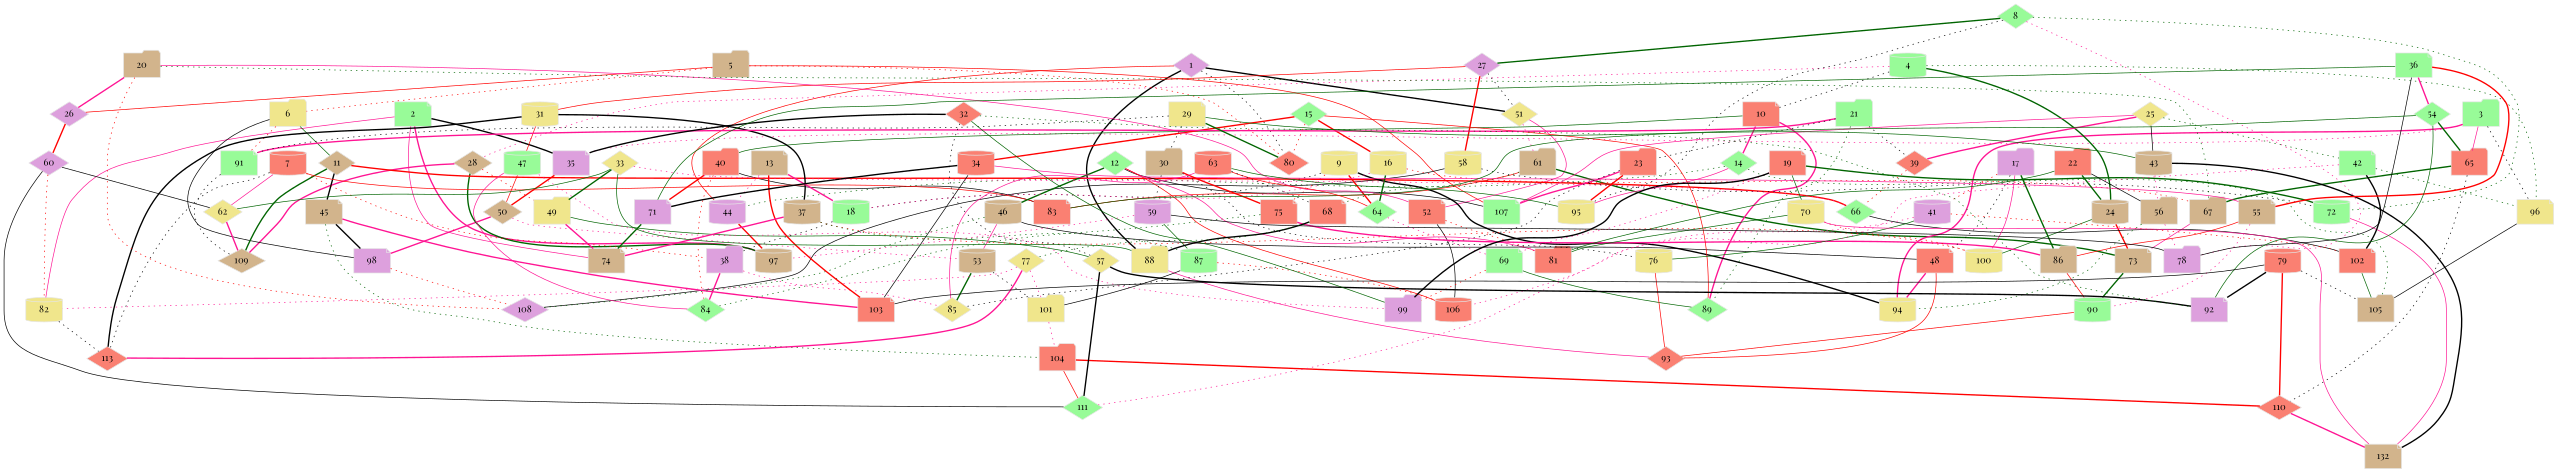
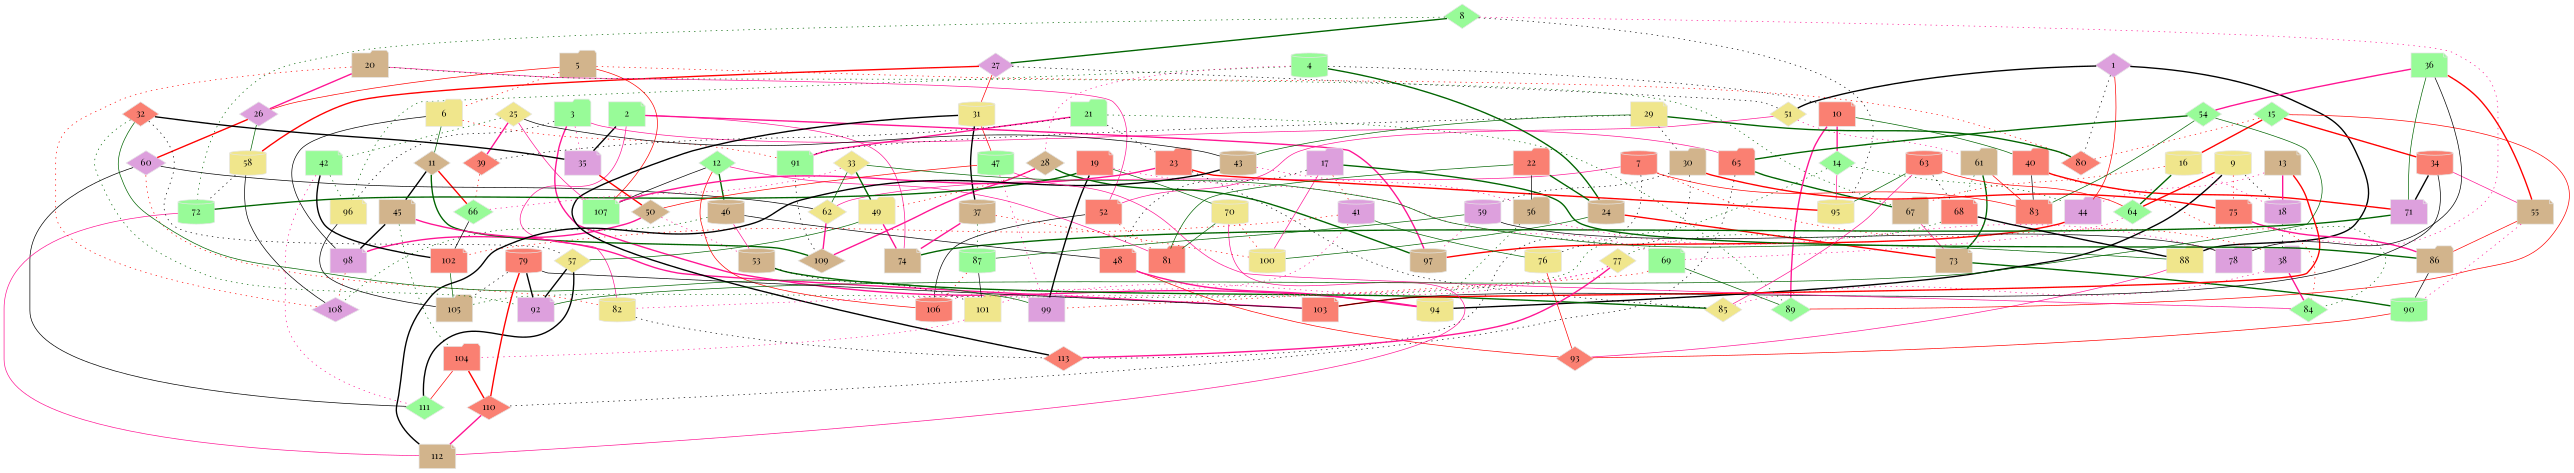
  graph {
    fontname="Playfair Display"
    node [color=gray90 fillcolor=salmon fontname="Playfair Display" shape=diamond style=filled]
    edge [color=deeppink fontname="Playfair Display" style=dotted]
    1 [fillcolor=plum]
-   44 [fillcolor=plum shape=cylinder]
+   44 [fillcolor=plum shape=folder]
    51 [fillcolor=khaki]
    80
    88 [fillcolor=khaki shape=folder]
    97 [fillcolor=tan shape=cylinder]
    52 [shape=note]
    61 [fillcolor=tan shape=folder]
    93
    2 [fillcolor=palegreen shape=note]
    35 [fillcolor=plum shape=note]
    74 [fillcolor=tan shape=note]
    82 [fillcolor=khaki shape=cylinder]
    50 [fillcolor=tan]
    113
    3 [fillcolor=palegreen shape=folder]
    65 [shape=folder]
    94 [fillcolor=khaki shape=cylinder]
    96 [fillcolor=khaki shape=note]
    67 [fillcolor=tan shape=folder]
    110
    105 [fillcolor=tan shape=folder]
    4 [fillcolor=palegreen shape=cylinder]
    10 [shape=note]
    24 [fillcolor=tan shape=cylinder]
    28 [fillcolor=tan]
    14 [fillcolor=palegreen]
    40 [shape=folder]
    89 [fillcolor=palegreen]
    100 [fillcolor=khaki shape=cylinder]
    73 [fillcolor=tan shape=note]
    109 [fillcolor=tan]
    49 [fillcolor=khaki shape=folder]
    5 [fillcolor=tan shape=folder]
    6 [fillcolor=khaki shape=folder]
    26 [fillcolor=plum]
    107 [fillcolor=palegreen shape=note]
    11 [fillcolor=tan]
    91 [fillcolor=palegreen shape=note]
    98 [fillcolor=plum shape=note]
    58 [fillcolor=khaki shape=cylinder]
    60 [fillcolor=plum]
    45 [fillcolor=tan shape=note]
    66 [fillcolor=palegreen]
    108 [fillcolor=plum]
    7 [shape=cylinder]
    38 [fillcolor=plum shape=folder]
    62 [fillcolor=khaki]
    83 [shape=note]
    85 [fillcolor=khaki]
    84 [fillcolor=palegreen]
    8 [fillcolor=palegreen]
    27 [fillcolor=plum]
    72 [fillcolor=palegreen shape=cylinder]
    78 [fillcolor=plum shape=folder]
    95 [fillcolor=khaki shape=cylinder]
    31 [fillcolor=khaki shape=cylinder]
-   112 [fillcolor=tan shape=note label=132]
+   112 [fillcolor=tan shape=note]
    9 [fillcolor=khaki shape=cylinder]
-   18 [fillcolor=palegreen shape=cylinder]
+   18 [fillcolor=plum shape=cylinder]
    64 [fillcolor=palegreen]
    75 [shape=note]
    69 [fillcolor=palegreen shape=note]
    86 [fillcolor=tan shape=folder]
    71 [fillcolor=plum shape=note]
    103 [shape=note]
    104 [shape=folder]
    102 [shape=note]
    12 [fillcolor=palegreen]
    46 [fillcolor=tan shape=cylinder]
    81 [shape=folder]
    106 [shape=cylinder]
    48 [shape=note]
    53 [fillcolor=tan shape=cylinder]
    13 [fillcolor=tan shape=note]
    39
    15 [fillcolor=palegreen]
    16 [fillcolor=khaki shape=cylinder]
    34 [shape=cylinder]
    55 [fillcolor=tan shape=note]
    17 [fillcolor=plum shape=folder]
    41 [fillcolor=plum shape=cylinder]
    76 [fillcolor=khaki shape=cylinder]
    90 [fillcolor=palegreen shape=cylinder]
    19 [shape=note]
    70 [fillcolor=khaki shape=cylinder]
    99 [fillcolor=plum shape=folder]
    20 [fillcolor=tan shape=folder]
    21 [fillcolor=palegreen shape=folder]
    23 [shape=folder]
    22 [shape=folder]
    56 [fillcolor=tan shape=folder]
    25 [fillcolor=khaki]
    42 [fillcolor=palegreen shape=note]
    43 [fillcolor=tan shape=cylinder]
    111 [fillcolor=palegreen]
    37 [fillcolor=tan shape=cylinder]
    47 [fillcolor=palegreen shape=cylinder]
    57 [fillcolor=khaki]
    29 [fillcolor=khaki shape=note]
    30 [fillcolor=tan shape=folder]
    59 [fillcolor=plum shape=cylinder]
    87 [fillcolor=palegreen shape=cylinder]
    32
    92 [fillcolor=plum shape=note]
    33 [fillcolor=khaki]
    36 [fillcolor=palegreen shape=note]
    54 [fillcolor=palegreen]
    101 [fillcolor=khaki shape=folder]
    68 [shape=note]
    77 [fillcolor=khaki]
    63 [shape=cylinder]
    79 [shape=cylinder]
    1 -- 44 [color=red style=solid]
    1 -- 51 [color=black style=bold]
    1 -- 80 [color=black]
    1 -- 88 [color=black style=bold]
    44 -- 97 [color=red style=bold]
    51 -- 52 [style=solid]
    51 -- 61
    88 -- 93 [style=solid]
    52 -- 81 [color=red]
    52 -- 106 [color=black style=solid]
    61 -- 73 [color=darkgreen style=bold]
    61 -- 83 [color=red style=solid]
    61 -- 68 [color=darkgreen]
    2 -- 97 [style=bold]
    2 -- 35 [color=black style=bold]
    2 -- 74 [style=solid]
    2 -- 82 [style=solid]
    35 -- 50 [color=red style=bold]
    82 -- 113 [color=black]
    50 -- 98 [style=bold]
    50 -- 53
    3 -- 35
    3 -- 65 [style=solid]
    3 -- 94 [style=bold]
    3 -- 96 [color=black]
    65 -- 67 [color=darkgreen style=bold]
    65 -- 110 [color=black]
    96 -- 105 [color=black style=solid]
    67 -- 73 [style=solid]
    110 -- 112 [style=bold]
    4 -- 96 [color=darkgreen]
    4 -- 10 [color=black]
    4 -- 24 [color=darkgreen style=bold]
    4 -- 28
    10 -- 14 [style=bold]
    10 -- 40 [color=darkgreen style=solid]
    10 -- 89 [style=bold]
    24 -- 100 [color=darkgreen style=solid]
    24 -- 73 [color=red style=bold]
    28 -- 97 [color=darkgreen style=bold]
    28 -- 109 [style=bold]
    28 -- 49 [color=red]
    14 -- 44 [color=darkgreen]
    14 -- 105 [color=darkgreen]
    14 -- 95 [style=solid]
    40 -- 83 [color=black style=solid]
    40 -- 84 [color=red]
    40 -- 71 [color=red style=bold]
    73 -- 90 [color=darkgreen style=bold]
    49 -- 74 [style=bold]
    49 -- 57 [color=darkgreen style=solid]
    5 -- 80 [color=red]
    5 -- 6 [color=red]
    5 -- 26 [color=red style=solid]
    5 -- 107 [color=red style=solid]
    6 -- 11 [color=darkgreen style=solid]
    6 -- 91 [color=red]
    6 -- 98 [color=black style=solid]
+   26 -- 58 [color=darkgreen style=solid]
    26 -- 60 [color=red style=bold]
    11 -- 109 [color=darkgreen style=bold]
    11 -- 45 [color=black style=bold]
    11 -- 66 [color=red style=bold]
    91 -- 109 [color=black]
    98 -- 108 [color=red]
    58 -- 108 [color=black style=solid]
    58 -- 72 [color=black]
    60 -- 82 [color=red]
    60 -- 62 [color=black style=solid]
    60 -- 111 [color=black style=solid]
    45 -- 98 [color=black style=bold]
    45 -- 103 [style=bold]
    45 -- 104 [color=darkgreen]
    66 -- 102 [color=black style=solid]
    7 -- 113 [color=black]
    7 -- 38 [color=red]
    7 -- 62 [style=solid]
    7 -- 83 [color=red style=solid]
    38 -- 85
    38 -- 84 [style=bold]
    62 -- 109 [style=bold]
    8 -- 27 [color=darkgreen style=bold]
    8 -- 72 [color=darkgreen]
    8 -- 78
    8 -- 95 [color=black]
    27 -- 51 [color=black]
    27 -- 58 [color=red style=bold]
    27 -- 31 [color=red style=solid]
    72 -- 112 [style=solid]
    31 -- 113 [color=black style=bold]
    31 -- 37 [color=black style=bold]
    31 -- 47 [color=red style=solid]
    9 -- 94 [color=black style=bold]
    9 -- 18 [color=black]
    9 -- 64 [color=red style=bold]
    9 -- 75 [color=red]
    18 -- 38 [color=black]
    64 -- 69
    75 -- 84 [color=darkgreen]
    75 -- 86 [style=bold]
    69 -- 89 [color=darkgreen style=solid]
    69 -- 99 [color=red]
-   86 -- 90 [color=red style=solid]
+   86 -- 90 [color=black style=solid]
    71 -- 74 [color=darkgreen style=bold]
    104 -- 110 [color=red style=bold]
    104 -- 111 [color=red style=solid]
    102 -- 105 [color=darkgreen style=solid]
    12 -- 107 [color=black style=solid]
    12 -- 46 [color=darkgreen style=bold]
    12 -- 81 [style=solid]
    12 -- 106 [color=red style=solid]
    46 -- 108 [color=darkgreen]
    46 -- 48 [color=black style=solid]
    46 -- 53 [style=solid]
    48 -- 93 [color=red style=solid]
    48 -- 94 [style=bold]
    53 -- 85 [color=darkgreen style=bold]
    53 -- 101 [color=black]
    13 -- 44
    13 -- 18 [style=bold]
    13 -- 103 [color=red style=bold]
    39 -- 66 [color=red]
    15 -- 80 [color=red]
    15 -- 89 [color=red style=solid]
    15 -- 16 [color=red style=bold]
    15 -- 34 [color=red style=bold]
    16 -- 67 [color=red]
    16 -- 18
    16 -- 64 [color=darkgreen style=bold]
    34 -- 71 [color=black style=bold]
    34 -- 103 [color=black style=solid]
    34 -- 55 [style=solid]
    55 -- 86 [color=red style=solid]
    55 -- 90
    17 -- 100 [style=solid]
    17 -- 86 [color=darkgreen style=bold]
    17 -- 48 [color=black]
    17 -- 41 [color=red]
    41 -- 102 [color=red]
    41 -- 106
    41 -- 76 [color=darkgreen style=solid]
    76 -- 93 [color=red style=solid]
    90 -- 93 [color=red style=solid]
    19 -- 72 [color=darkgreen style=bold]
    19 -- 69
    19 -- 70 [color=darkgreen style=solid]
    19 -- 99 [color=black style=bold]
    70 -- 100 [color=red]
    70 -- 112 [style=solid]
    70 -- 81 [color=darkgreen style=solid]
    20 -- 52 [style=solid]
    20 -- 67 [color=darkgreen]
    20 -- 26 [style=bold]
    20 -- 108 [color=red]
    21 -- 89 [color=darkgreen]
    21 -- 91 [style=bold]
    21 -- 39 [color=black]
    21 -- 23 [color=black]
    23 -- 107 [style=bold]
    23 -- 85 [color=black]
    23 -- 95 [color=red style=bold]
    22 -- 24 [color=darkgreen style=bold]
    22 -- 81 [color=darkgreen style=solid]
    22 -- 56 [color=black style=solid]
    56 -- 94 [color=darkgreen]
    56 -- 78
    25 -- 107 [style=solid]
    25 -- 39 [style=bold]
    25 -- 42 [color=darkgreen]
    25 -- 43 [color=black style=solid]
    42 -- 96 [color=darkgreen]
    42 -- 102 [color=black style=bold]
    42 -- 111
    43 -- 112 [color=black style=bold]
    43 -- 56
    37 -- 74 [style=bold]
    37 -- 100 [color=red]
    37 -- 87 [color=darkgreen]
    47 -- 50 [color=red style=solid]
    47 -- 84 [style=solid]
    47 -- 99
    57 -- 111 [color=black style=bold]
    57 -- 92 [color=black style=bold]
    29 -- 80 [color=darkgreen style=bold]
    29 -- 91 [color=black]
    29 -- 43 [color=darkgreen style=solid]
    29 -- 30 [color=black]
    30 -- 75 [color=red style=bold]
    30 -- 76 [color=black]
    30 -- 59 [color=black]
    59 -- 97
    59 -- 78 [color=black style=solid]
    59 -- 87 [color=darkgreen style=solid]
    87 -- 106 [color=red]
    87 -- 101 [color=black style=solid]
    32 -- 35 [color=black style=bold]
    32 -- 99 [color=darkgreen style=solid]
    32 -- 57 [color=black]
    32 -- 92 [color=darkgreen]
    33 -- 88 [color=darkgreen style=solid]
    33 -- 49 [color=darkgreen style=bold]
    33 -- 66
    33 -- 62 [color=darkgreen style=solid]
    36 -- 78 [color=black style=solid]
    36 -- 71 [color=darkgreen style=solid]
    36 -- 55 [color=red style=bold]
    36 -- 54 [style=bold]
    54 -- 65 [color=darkgreen style=bold]
    54 -- 83 [color=darkgreen style=solid]
    54 -- 92 [color=darkgreen style=solid]
    101 -- 104
    68 -- 88 [color=black style=bold]
    68 -- 77 [color=darkgreen]
    77 -- 82
    77 -- 113 [style=bold]
    77 -- 101
    63 -- 85 [style=solid]
    63 -- 95 [color=darkgreen style=solid]
    63 -- 64 [color=red style=solid]
    63 -- 68 [color=black]
    79 -- 110 [color=red style=bold]
    79 -- 105 [color=black]
    79 -- 103 [color=black style=solid]
    79 -- 92 [color=black style=bold]
  }
